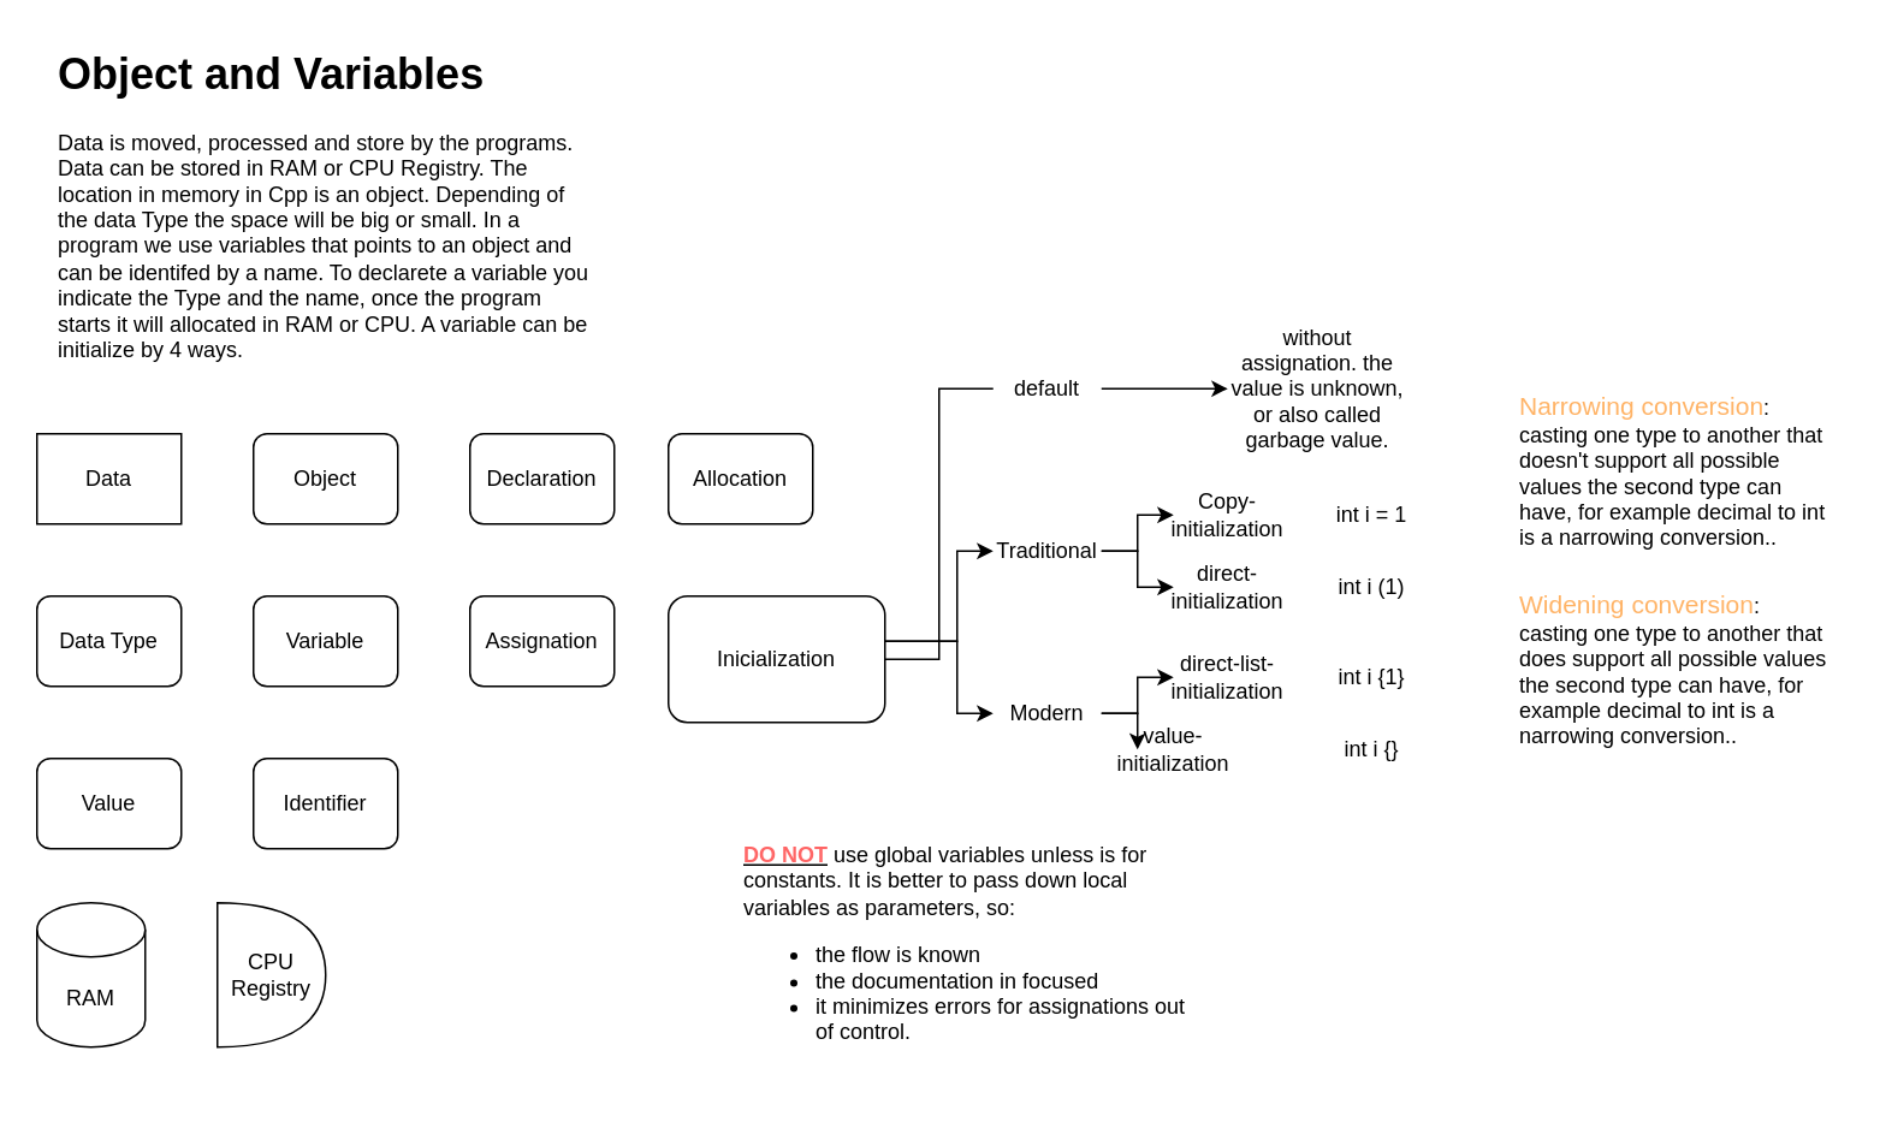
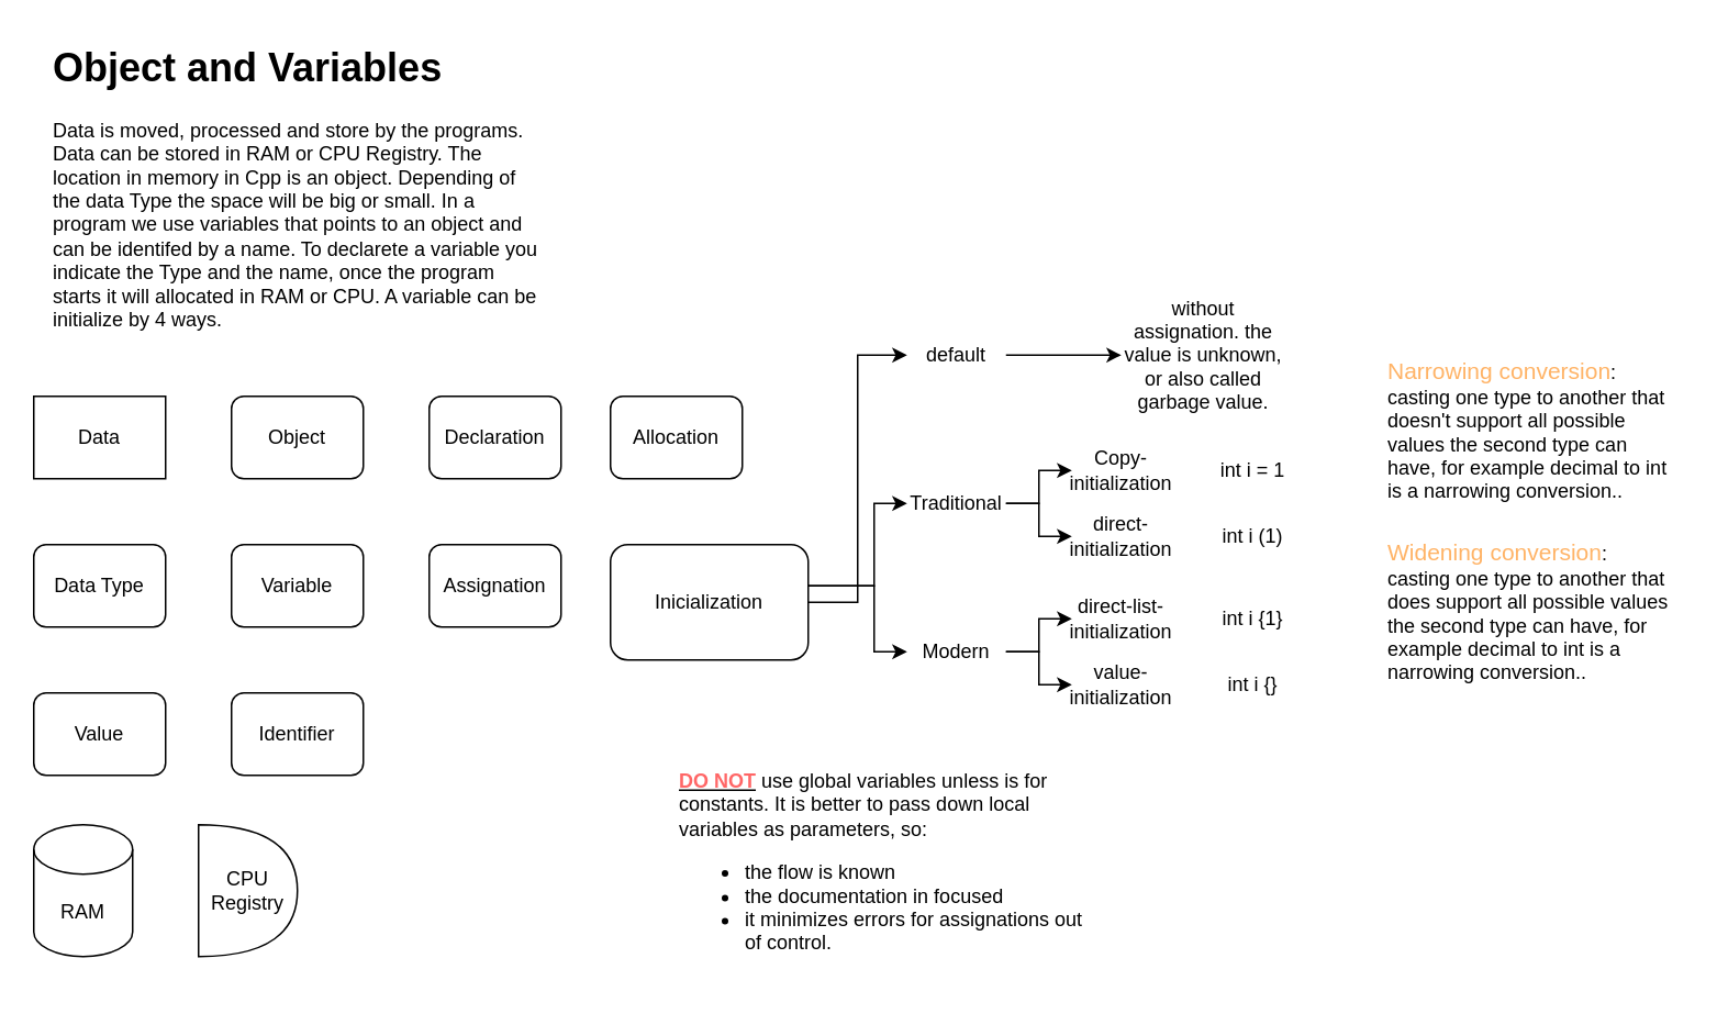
  <mxCell id="0" />
  <mxCell id="1" parent="0" />
  <mxCell id="2" value="&lt;h1 style=&quot;margin-top: 0px;&quot;&gt;Object and Variables&lt;/h1&gt;&lt;p&gt;Data is moved, processed and store by the programs. Data can be stored in RAM or CPU Registry. The location in memory in Cpp is an object. Depending of the data Type the space will be big or small. In a program we use variables that points to an object and can be identifed by a name. To declarete a variable you indicate the Type and the name, once the program starts it will allocated in RAM or CPU. A variable can be initialize by 4 ways.&lt;/p&gt;" style="text;html=1;whiteSpace=wrap;overflow=hidden;rounded=0;" parent="1" vertex="1"><mxGeometry x="30" y="20" width="300" height="190" as="geometry" /></mxCell>
  <mxCell id="3" value="Data" style="whiteSpace=wrap;html=1;rounded=0;" parent="1" vertex="1"><mxGeometry x="20" y="240" width="80" height="50" as="geometry" /></mxCell>
  <mxCell id="4" value="Object" style="rounded=1;whiteSpace=wrap;html=1;" parent="1" vertex="1"><mxGeometry x="140" y="240" width="80" height="50" as="geometry" /></mxCell>
  <mxCell id="5" value="Variable" style="rounded=1;whiteSpace=wrap;html=1;" parent="1" vertex="1"><mxGeometry x="140" y="330" width="80" height="50" as="geometry" /></mxCell>
  <mxCell id="6" value="Identifier" style="rounded=1;whiteSpace=wrap;html=1;" parent="1" vertex="1"><mxGeometry x="140" y="420" width="80" height="50" as="geometry" /></mxCell>
  <mxCell id="7" value="Assignation" style="rounded=1;whiteSpace=wrap;html=1;" parent="1" vertex="1"><mxGeometry x="260" y="330" width="80" height="50" as="geometry" /></mxCell>
  <mxCell id="8" value="Declaration" style="rounded=1;whiteSpace=wrap;html=1;" parent="1" vertex="1"><mxGeometry x="260" y="240" width="80" height="50" as="geometry" /></mxCell>
  <mxCell id="9" style="edgeStyle=orthogonalEdgeStyle;rounded=0;orthogonalLoop=1;jettySize=auto;html=1;entryX=0;entryY=0.5;entryDx=0;entryDy=0;" parent="1" source="12" target="20" edge="1"><mxGeometry relative="1" as="geometry"><Array as="points"><mxPoint x="530" y="355" /><mxPoint x="530" y="305" /></Array></mxGeometry></mxCell>
  <mxCell id="10" style="edgeStyle=orthogonalEdgeStyle;rounded=0;orthogonalLoop=1;jettySize=auto;html=1;entryX=0;entryY=0.5;entryDx=0;entryDy=0;" parent="1" source="12" target="23" edge="1"><mxGeometry relative="1" as="geometry"><Array as="points"><mxPoint x="530" y="355" /><mxPoint x="530" y="395" /></Array></mxGeometry></mxCell>
- <mxCell id="11" style="edgeStyle=orthogonalEdgeStyle;rounded=0;orthogonalLoop=1;jettySize=auto;html=1;entryX=0;entryY=0.5;entryDx=0;entryDy=0;endArrow=none;" edge="1" parent="1" source="12" target="34"><mxGeometry relative="1" as="geometry" /></mxCell>
+ <mxCell id="11" style="edgeStyle=orthogonalEdgeStyle;rounded=0;orthogonalLoop=1;jettySize=auto;html=1;entryX=0;entryY=0.5;entryDx=0;entryDy=0;" edge="1" parent="1" source="12" target="34"><mxGeometry relative="1" as="geometry" /></mxCell>
  <mxCell id="12" value="Inicialization" style="rounded=1;whiteSpace=wrap;html=1;" parent="1" vertex="1"><mxGeometry x="370" y="330" width="120" height="70" as="geometry" /></mxCell>
  <mxCell id="13" value="RAM" style="shape=cylinder3;whiteSpace=wrap;html=1;boundedLbl=1;backgroundOutline=1;size=15;" parent="1" vertex="1"><mxGeometry x="20" y="500" width="60" height="80" as="geometry" /></mxCell>
  <mxCell id="14" value="Allocation" style="rounded=1;whiteSpace=wrap;html=1;" parent="1" vertex="1"><mxGeometry x="370" y="240" width="80" height="50" as="geometry" /></mxCell>
  <mxCell id="15" value="Data Type" style="rounded=1;whiteSpace=wrap;html=1;" parent="1" vertex="1"><mxGeometry x="20" y="330" width="80" height="50" as="geometry" /></mxCell>
  <mxCell id="16" value="Value" style="rounded=1;whiteSpace=wrap;html=1;" parent="1" vertex="1"><mxGeometry x="20" y="420" width="80" height="50" as="geometry" /></mxCell>
  <mxCell id="17" value="CPU Registry" style="shape=or;whiteSpace=wrap;html=1;" parent="1" vertex="1"><mxGeometry x="120" y="500" width="60" height="80" as="geometry" /></mxCell>
  <mxCell id="18" style="edgeStyle=orthogonalEdgeStyle;rounded=0;orthogonalLoop=1;jettySize=auto;html=1;" parent="1" source="20" target="24" edge="1"><mxGeometry relative="1" as="geometry" /></mxCell>
  <mxCell id="19" style="edgeStyle=orthogonalEdgeStyle;rounded=0;orthogonalLoop=1;jettySize=auto;html=1;" parent="1" source="20" target="26" edge="1"><mxGeometry relative="1" as="geometry" /></mxCell>
  <mxCell id="20" value="Traditional" style="text;html=1;align=center;verticalAlign=middle;whiteSpace=wrap;rounded=0;" parent="1" vertex="1"><mxGeometry x="550" y="290" width="60" height="30" as="geometry" /></mxCell>
  <mxCell id="21" style="edgeStyle=orthogonalEdgeStyle;rounded=0;orthogonalLoop=1;jettySize=auto;html=1;" parent="1" source="23" target="28" edge="1"><mxGeometry relative="1" as="geometry" /></mxCell>
  <mxCell id="22" style="edgeStyle=orthogonalEdgeStyle;rounded=0;orthogonalLoop=1;jettySize=auto;html=1;" parent="1" source="23" target="30" edge="1"><mxGeometry relative="1" as="geometry" /></mxCell>
  <mxCell id="23" value="Modern" style="text;html=1;align=center;verticalAlign=middle;whiteSpace=wrap;rounded=0;" parent="1" vertex="1"><mxGeometry x="550" y="380" width="60" height="30" as="geometry" /></mxCell>
  <mxCell id="24" value="Copy-initialization" style="text;html=1;align=center;verticalAlign=middle;whiteSpace=wrap;rounded=0;" parent="1" vertex="1"><mxGeometry x="650" y="270" width="60" height="30" as="geometry" /></mxCell>
  <mxCell id="25" value="int i = 1" style="text;html=1;align=center;verticalAlign=middle;whiteSpace=wrap;rounded=0;" parent="1" vertex="1"><mxGeometry x="730" y="270" width="60" height="30" as="geometry" /></mxCell>
  <mxCell id="26" value="direct-initialization" style="text;html=1;align=center;verticalAlign=middle;whiteSpace=wrap;rounded=0;" parent="1" vertex="1"><mxGeometry x="650" y="310" width="60" height="30" as="geometry" /></mxCell>
  <mxCell id="27" value="int i (1)" style="text;html=1;align=center;verticalAlign=middle;whiteSpace=wrap;rounded=0;" parent="1" vertex="1"><mxGeometry x="730" y="310" width="60" height="30" as="geometry" /></mxCell>
  <mxCell id="28" value="direct-list-initialization" style="text;html=1;align=center;verticalAlign=middle;whiteSpace=wrap;rounded=0;" parent="1" vertex="1"><mxGeometry x="650" y="360" width="60" height="30" as="geometry" /></mxCell>
  <mxCell id="29" value="int i {1}" style="text;html=1;align=center;verticalAlign=middle;whiteSpace=wrap;rounded=0;" parent="1" vertex="1"><mxGeometry x="730" y="360" width="60" height="30" as="geometry" /></mxCell>
- <mxCell id="30" value="value-initialization" style="text;html=1;align=center;verticalAlign=middle;whiteSpace=wrap;rounded=0;" parent="1" vertex="1"><mxGeometry x="620" y="400" width="60" height="30" as="geometry" /></mxCell>
+ <mxCell id="30" value="value-initialization" style="text;html=1;align=center;verticalAlign=middle;whiteSpace=wrap;rounded=0;" parent="1" vertex="1"><mxGeometry x="650" y="400" width="60" height="30" as="geometry" /></mxCell>
  <mxCell id="31" value="int i {}" style="text;html=1;align=center;verticalAlign=middle;whiteSpace=wrap;rounded=0;" parent="1" vertex="1"><mxGeometry x="730" y="400" width="60" height="30" as="geometry" /></mxCell>
  <mxCell id="32" value="&lt;b&gt;&lt;u&gt;&lt;font style=&quot;color: rgb(255, 102, 102);&quot;&gt;DO NOT&lt;/font&gt;&lt;/u&gt;&lt;/b&gt; use global variables unless is for constants. It is better to pass down local variables as parameters, so:&lt;div&gt;&lt;ul&gt;&lt;li&gt;the flow is known&lt;/li&gt;&lt;li&gt;the documentation in focused&amp;nbsp;&lt;/li&gt;&lt;li style=&quot;&quot;&gt;it minimizes errors for assignations out of control.&lt;/li&gt;&lt;/ul&gt;&lt;/div&gt;" style="text;html=1;align=left;verticalAlign=top;whiteSpace=wrap;rounded=0;" vertex="1" parent="1"><mxGeometry x="410" y="460" width="260" height="140" as="geometry" /></mxCell>
  <mxCell id="33" value="" style="edgeStyle=orthogonalEdgeStyle;rounded=0;orthogonalLoop=1;jettySize=auto;html=1;" edge="1" parent="1" source="34" target="35"><mxGeometry relative="1" as="geometry" /></mxCell>
  <mxCell id="34" value="default" style="text;html=1;align=center;verticalAlign=middle;whiteSpace=wrap;rounded=0;" vertex="1" parent="1"><mxGeometry x="550" y="200" width="60" height="30" as="geometry" /></mxCell>
  <mxCell id="35" value="without assignation. the value is unknown, or also called garbage value." style="text;html=1;align=center;verticalAlign=middle;whiteSpace=wrap;rounded=0;" vertex="1" parent="1"><mxGeometry x="680" y="175" width="100" height="80" as="geometry" /></mxCell>
  <mxCell id="36" value="&lt;font style=&quot;font-size: 14px; color: rgb(255, 179, 102);&quot;&gt;Narrowing conversion&lt;/font&gt;:&amp;nbsp;&lt;div&gt;casting one type to another that doesn't support all possible values the second type can have, for example decimal to int is a narrowing conversion..&lt;/div&gt;" style="text;html=1;align=left;verticalAlign=top;whiteSpace=wrap;rounded=0;" vertex="1" parent="1"><mxGeometry x="840" y="210" width="180" height="100" as="geometry" /></mxCell>
  <mxCell id="37" value="&lt;font style=&quot;font-size: 14px; color: rgb(255, 179, 102);&quot;&gt;Widening conversion&lt;/font&gt;:&amp;nbsp;&lt;div&gt;casting one type to another that does support all possible values the second type can have, for example decimal to int is a narrowing conversion..&lt;/div&gt;" style="text;html=1;align=left;verticalAlign=top;whiteSpace=wrap;rounded=0;" vertex="1" parent="1"><mxGeometry x="840" y="320" width="180" height="100" as="geometry" /></mxCell>
